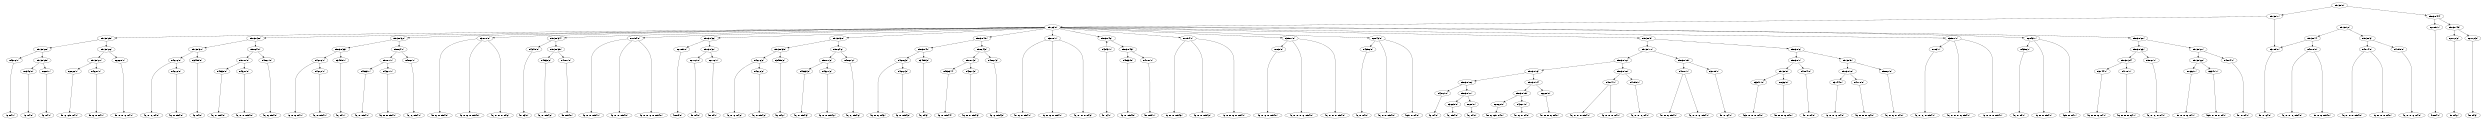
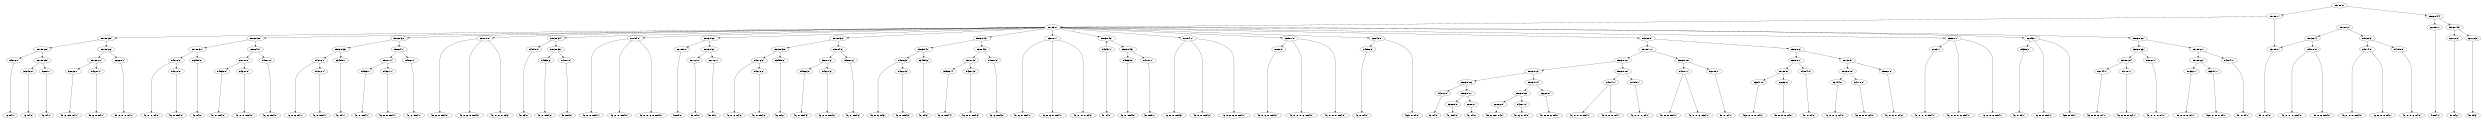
  digraph {
    "L5130(0)"
    "L5130(1)"
    "L5130(44)"
    "L5130(2)"
    "L5123(0)"
    "L5130(45)"
    "L2185(1)"
    "L5130(3)"
    "L5130(4)"
    "L3981(0)"
    "L2843(0)"
    "L5130(5)"
    "L3981(1)"
    "L2843(1)"
    "L5130(20)"
    "L5130(25)"
    "L5130(30)"
    "L5130(32)"
    "L3870(0)"
    "L5130(34)"
    "L1194(0)"
    "L5130(36)"
    "L5130(38)"
    "L5130(40)"
    "L3870(1)"
    "L5130(42)"
    "L1194(1)"
    "L2172(2)"
    "L2172(3)"
    "L4759(0)"
    "L4874(0)"
    "L4070(0)"
    "L3109(0)"
    "L783(0)"
    "L4356(0)"
    "L5130(6)"
    "L5130(11)"
    "L783(1)"
    "L4356(1)"
    "L5130(21)"
    "L5130(23)"
    "L5130(26)"
    "L5130(28)"
    "L5064(0)"
    "L5130(31)"
    "L5064(1)"
    "L5130(33)"
    "L5130(35)"
    n49 [label="L4348(0)"]
    "L5130(37)"
    "L2185(0)"
    "L5064(2)"
    "L5130(39)"
    "L5064(3)"
    "L5130(41)"
    "L5130(43)"
    "L4343(1)"
    "L5130(7)"
    "L5130(9)"
    "L5130(12)"
    "L5130(19)"
    "L5130(22)"
    "L4004(1)"
    "L5130(24)"
    "L5067(1)"
    "L5130(27)"
    "L2228(1)"
    "L4372(1)"
    "L5130(29)"
    "L5101(0)"
    "L4861(0)"
    "L4676(0)"
    "L3495(0)"
    "L5101(1)"
    "L4861(1)"
    "L4676(1)"
    "L3495(1)"
    "L4933(2)"
    "L4181(0)"
    "L2172(0)"
    "L2172(1)"
    "L5101(2)"
    "L4861(2)"
    "L4676(2)"
    "L3495(2)"
    "L5101(3)"
    "L4861(3)"
    "L4676(3)"
    "L3495(3)"
    "L4933(5)"
    "L4181(1)"
    "L5130(8)"
    "L4004(0)"
    "L5130(10)"
    "L5067(0)"
    "L5130(13)"
    "L5130(18)"
    "L4070(1)"
    "L3109(1)"
    "L1632(1)"
    "L3347(1)"
    "L4778(1)"
    "L3144(1)"
    "L2822(1)"
    "L4227(1)"
    "L820(1)"
    "L1342(0)"
    "L4933(0)"
    "L4321(0)"
    "L4672(0)"
    "L4933(1)"
    "L4321(1)"
    "L4672(1)"
    "L4933(3)"
    "L4321(2)"
    "L4672(2)"
    "L4933(4)"
    "L4321(3)"
    "L4672(3)"
    "L1632(0)"
    "L3347(0)"
    "L4778(0)"
    "L3144(0)"
    "L5130(14)"
    "L5130(16)"
    "L4759(1)"
    "L4874(1)"
    "L5130(15)"
    "L2228(0)"
    "L4372(0)"
    "L5130(17)"
    "L2822(0)"
    "L4227(0)"
    "L820(0)"
    "L3665(0)"
    "[C  E  F  G  A](0)"
    "[C  D  E  F  A](0)"
    "[C  D  F  A  Ais](0)"
    "[C  D  F  G  Ais](0)"
    "[D  F  G  Ais](0)"
    "[D  F  G](0)"
    "[C  E  G  A  Ais](0)"
    "[C  D  E  F  G  Ais](0)"
    "[C  D  E  F  Ais](0)"
    "[C  F  A](0)"
-   "[C  F  A  Ais](0)"
    "[Cis  F  A](0)"
    "[D  E  F  G  A](0)"
    "[Cis  D  E  F  A](0)"
    "[D  F  A](0)"
    "[C  D  E  F  G](0)"
    "[C  D  E  G  B](0)"
    "[C  E  G  A  B](0)"
    "[F  G  Gis  B](0)"
    "[F  G  A  B](0)"
    "[D  E  F  G  B](0)"
    "[C  E](0)"
    "[C  B](0)"
    "[G  Ais](0)"
    "[C  E  F  G  A](1)"
    "[C  D  E  F  A](1)"
    "[C  D  F  A  Ais](1)"
    "[C  D  F  G  Ais](1)"
    "[D  F  G  Ais](1)"
    "[D  F  G](1)"
    "[C  E  G  A  Ais](1)"
    "[C  D  E  F  G  Ais](1)"
    "[C  D  E  F  Ais](1)"
    "[C  F  A](1)"
    "[C  F  A  Ais](1)"
    "[Cis  F  A](1)"
    "[D  E  F  G  A](1)"
    "[Cis  D  E  F  A](1)"
    "[D  F  A](1)"
    "[C  D  E  F  G](1)"
    "[C  D  E  G  B](1)"
    "[C  E  G  A  B](1)"
    "[F  G  Gis  B](1)"
    "[F  G  A  B](1)"
    "[D  E  F  G  B](1)"
    "[C  E](1)"
    "[C  B](1)"
    "[C  D](0)"
    "[C  D  Ais](0)"
    "[C  E  F  Ais](0)"
    "[C  G  Ais](0)"
    "[C  A  Ais](0)"
    "[C  F  G  A](0)"
    "[C  A](0)"
    "[C  D  Ais](1)"
    "[C  E  F  Ais](1)"
    "[C  G  Ais](1)"
    "[C  A  Ais](1)"
    "[C  F  G  A](1)"
    "[C  A](1)"
    "[C  F  G  A  Ais](0)"
    "[C  D  E  F  A](2)"
    "[F  G  A  Ais](0)"
    "[C  D  Ais](2)"
    "[A  Ais](0)"
    "[F  G](0)"
    "[C  D  E  Ais](0)"
    "[C  E  F  G  A  Ais](0)"
    "[C  D  E  Ais](1)"
    "[F  A](0)"
    "[F  A](1)"
    "[rest](0)"
    "[C  D  Ais](3)"
    "[C  E  F  Ais](2)"
    "[C  G  Ais](2)"
    "[C  A  Ais](2)"
    "[C  F  G  A](2)"
    "[C  A](2)"
    "[C  D  Ais](4)"
    "[C  E  F  Ais](3)"
    "[C  G  Ais](3)"
    "[C  A  Ais](3)"
    "[C  F  G  A](3)"
    "[C  A](3)"
    "[C  F  G  A  Ais](1)"
    "[C  D  E  F  A](3)"
    "[F  G  A  Ais](1)"
    "[C  D  Ais](5)"
    "[A  Ais](1)"
    "[F  G](1)"
    "[C  D  E  Ais](2)"
    "[C  E  F  G  A  Ais](1)"
    "[C  D  E  Ais](3)"
    "[F  A](2)"
    "[F  A](3)"
    "[rest](1)"
    subgraph sub_1 {
      rank=min
      "L5130(0)"
    }
    subgraph sub_2 {
      rank=same
      "L5130(1)"
      "L5130(44)"
    }
    subgraph sub_3 {
      rank=same
      "L5130(2)"
      "L5123(0)"
      "L5130(45)"
      "L2185(1)"
    }
    subgraph sub_4 {
      rank=same
      "L5130(3)"
      "L5130(4)"
      "L3981(0)"
      "L2843(0)"
      "L5130(5)"
      "L3981(1)"
      "L2843(1)"
      "L5130(20)"
      "L5130(25)"
      "L5130(30)"
      "L5130(32)"
      "L3870(0)"
      "L5130(34)"
      "L1194(0)"
      "L5130(36)"
      "L5130(38)"
      "L5130(40)"
      "L3870(1)"
      "L5130(42)"
      "L1194(1)"
      "L2172(2)"
      "L2172(3)"
    }
    subgraph sub_5 {
      rank=same
      "L4759(0)"
      "L4874(0)"
      "L4070(0)"
      "L3109(0)"
      "L783(0)"
      "L4356(0)"
      "L5130(6)"
      "L5130(11)"
      "L783(1)"
      "L4356(1)"
      "L5130(21)"
      "L5130(23)"
      "L5130(26)"
      "L5130(28)"
      "L5064(0)"
      "L5130(31)"
      "L5064(1)"
      "L5130(33)"
      "L5130(35)"
      n49
      "L5130(37)"
      "L2185(0)"
      "L5064(2)"
      "L5130(39)"
      "L5064(3)"
      "L5130(41)"
      "L5130(43)"
      "L4343(1)"
    }
    subgraph sub_6 {
      rank=same
      "L5130(7)"
      "L5130(9)"
      "L5130(12)"
      "L5130(19)"
      "L5130(22)"
      "L4004(1)"
      "L5130(24)"
      "L5067(1)"
      "L5130(27)"
      "L2228(1)"
      "L4372(1)"
      "L5130(29)"
      "L5101(0)"
      "L4861(0)"
      "L4676(0)"
      "L3495(0)"
      "L5101(1)"
      "L4861(1)"
      "L4676(1)"
      "L3495(1)"
      "L4933(2)"
      "L4181(0)"
      "L2172(0)"
      "L2172(1)"
      "L5101(2)"
      "L4861(2)"
      "L4676(2)"
      "L3495(2)"
      "L5101(3)"
      "L4861(3)"
      "L4676(3)"
      "L3495(3)"
      "L4933(5)"
      "L4181(1)"
    }
    subgraph sub_7 {
      rank=same
      "L5130(8)"
      "L4004(0)"
      "L5130(10)"
      "L5067(0)"
      "L5130(13)"
      "L5130(18)"
      "L4070(1)"
      "L3109(1)"
      "L1632(1)"
      "L3347(1)"
      "L4778(1)"
      "L3144(1)"
      "L2822(1)"
      "L4227(1)"
      "L820(1)"
      "L1342(0)"
      "L4933(0)"
      "L4321(0)"
      "L4672(0)"
      "L4933(1)"
      "L4321(1)"
      "L4672(1)"
      "L4933(3)"
      "L4321(2)"
      "L4672(2)"
      "L4933(4)"
      "L4321(3)"
      "L4672(3)"
    }
    subgraph sub_8 {
      rank=same
      "L1632(0)"
      "L3347(0)"
      "L4778(0)"
      "L3144(0)"
      "L5130(14)"
      "L5130(16)"
      "L4759(1)"
      "L4874(1)"
    }
    subgraph sub_9 {
      rank=same
      "L5130(15)"
      "L2228(0)"
      "L4372(0)"
      "L5130(17)"
    }
    subgraph sub_10 {
      rank=same
      "L2822(0)"
      "L4227(0)"
      "L820(0)"
      "L3665(0)"
    }
    subgraph sub_11 {
      rank=max
      "[C  E  F  G  A](0)"
      "[C  D  E  F  A](0)"
      "[C  D  F  A  Ais](0)"
      "[C  D  F  G  Ais](0)"
      "[D  F  G  Ais](0)"
      "[D  F  G](0)"
      "[C  E  G  A  Ais](0)"
      "[C  D  E  F  G  Ais](0)"
      "[C  D  E  F  Ais](0)"
      "[C  F  A](0)"
-     "[C  F  A  Ais](0)"
      "[Cis  F  A](0)"
      "[D  E  F  G  A](0)"
      "[Cis  D  E  F  A](0)"
      "[D  F  A](0)"
      "[C  D  E  F  G](0)"
      "[C  D  E  G  B](0)"
      "[C  E  G  A  B](0)"
      "[F  G  Gis  B](0)"
      "[F  G  A  B](0)"
      "[D  E  F  G  B](0)"
      "[C  E](0)"
      "[C  B](0)"
      "[G  Ais](0)"
      "[C  E  F  G  A](1)"
      "[C  D  E  F  A](1)"
      "[C  D  F  A  Ais](1)"
      "[C  D  F  G  Ais](1)"
      "[D  F  G  Ais](1)"
      "[D  F  G](1)"
      "[C  E  G  A  Ais](1)"
      "[C  D  E  F  G  Ais](1)"
      "[C  D  E  F  Ais](1)"
      "[C  F  A](1)"
      "[C  F  A  Ais](1)"
      "[Cis  F  A](1)"
      "[D  E  F  G  A](1)"
      "[Cis  D  E  F  A](1)"
      "[D  F  A](1)"
      "[C  D  E  F  G](1)"
      "[C  D  E  G  B](1)"
      "[C  E  G  A  B](1)"
      "[F  G  Gis  B](1)"
      "[F  G  A  B](1)"
      "[D  E  F  G  B](1)"
      "[C  E](1)"
      "[C  B](1)"
      "[C  D](0)"
      "[C  D  Ais](0)"
      "[C  E  F  Ais](0)"
      "[C  G  Ais](0)"
      "[C  A  Ais](0)"
      "[C  F  G  A](0)"
      "[C  A](0)"
      "[C  D  Ais](1)"
      "[C  E  F  Ais](1)"
      "[C  G  Ais](1)"
      "[C  A  Ais](1)"
      "[C  F  G  A](1)"
      "[C  A](1)"
      "[C  F  G  A  Ais](0)"
      "[C  D  E  F  A](2)"
      "[F  G  A  Ais](0)"
      "[C  D  Ais](2)"
      "[A  Ais](0)"
      "[F  G](0)"
      "[C  D  E  Ais](0)"
      "[C  E  F  G  A  Ais](0)"
      "[C  D  E  Ais](1)"
      "[F  A](0)"
      "[F  A](1)"
      "[rest](0)"
      "[C  D  Ais](3)"
      "[C  E  F  Ais](2)"
      "[C  G  Ais](2)"
      "[C  A  Ais](2)"
      "[C  F  G  A](2)"
      "[C  A](2)"
      "[C  D  Ais](4)"
      "[C  E  F  Ais](3)"
      "[C  G  Ais](3)"
      "[C  A  Ais](3)"
      "[C  F  G  A](3)"
      "[C  A](3)"
      "[C  F  G  A  Ais](1)"
      "[C  D  E  F  A](3)"
      "[F  G  A  Ais](1)"
      "[C  D  Ais](5)"
      "[A  Ais](1)"
      "[F  G](1)"
      "[C  D  E  Ais](2)"
      "[C  E  F  G  A  Ais](1)"
      "[C  D  E  Ais](3)"
      "[F  A](2)"
      "[F  A](3)"
      "[rest](1)"
    }
    "L5130(0)" -> "L5130(1)"
    "L5130(0)" -> "L5130(44)"
    "L5130(1)" -> "L5123(0)"
    "L5130(1)" -> "L3109(0)"
    "L5130(44)" -> "L5130(45)"
    "L5130(44)" -> "L2185(1)"
    "L5130(2)" -> "L5130(3)"
    "L5130(2)" -> "L5130(4)"
    "L5123(0)" -> "L3981(0)"
    "L5123(0)" -> "L2843(0)"
    "L5123(0)" -> "L5130(5)"
    "L5123(0)" -> "L3981(1)"
    "L5123(0)" -> "L2843(1)"
    "L5123(0)" -> "L5130(20)"
    "L5123(0)" -> "L5130(25)"
    "L5123(0)" -> "L5130(30)"
    "L5123(0)" -> "L5130(32)"
    "L5123(0)" -> "L3870(0)"
    "L5123(0)" -> "L5130(34)"
    "L5123(0)" -> "L1194(0)"
    "L5123(0)" -> "L5130(36)"
    "L5123(0)" -> "L5130(38)"
    "L5123(0)" -> "L5130(40)"
    "L5123(0)" -> "L3870(1)"
    "L5123(0)" -> "L5130(42)"
    "L5123(0)" -> "L1194(1)"
    "L5130(45)" -> "L2172(2)"
    "L5130(45)" -> "L2172(3)"
    "L2185(1)" -> "[rest](1)"
    "L5130(3)" -> "L4759(0)"
    "L5130(3)" -> "L4874(0)"
    "L5130(4)" -> "L4070(0)"
    "L5130(4)" -> "L3109(0)"
    "L3981(0)" -> "L783(0)"
    "L3981(0)" -> "[C  D  E  F  G  Ais](0)"
    "L3981(0)" -> "[C  D  E  F  Ais](0)"
    "L2843(0)" -> "L4356(0)"
-   "L2843(0)" -> "[C  F  A  Ais](0)"
    "L2843(0)" -> "[Cis  F  A](0)"
    "L5130(5)" -> "L5130(6)"
    "L5130(5)" -> "L5130(11)"
    "L3981(1)" -> "L783(1)"
    "L3981(1)" -> "[C  D  E  F  G  Ais](1)"
    "L3981(1)" -> "[C  D  E  F  Ais](1)"
    "L2843(1)" -> "L4356(1)"
    "L2843(1)" -> "[C  F  A  Ais](1)"
    "L2843(1)" -> "[Cis  F  A](1)"
    "L5130(20)" -> "L5130(21)"
    "L5130(20)" -> "L5130(23)"
    "L5130(25)" -> "L5130(26)"
    "L5130(25)" -> "L5130(28)"
    "L5130(30)" -> "L5064(0)"
    "L5130(30)" -> "L5130(31)"
    "L5130(32)" -> "L5064(1)"
    "L5130(32)" -> "L5130(33)"
    "L3870(0)" -> "[C  F  G  A  Ais](0)"
    "L3870(0)" -> "[C  D  E  F  A](2)"
    "L3870(0)" -> "[F  G  A  Ais](0)"
    "L5130(34)" -> "L5130(35)"
    "L5130(34)" -> n49
    "L1194(0)" -> "[C  D  E  Ais](0)"
    "L1194(0)" -> "[C  E  F  G  A  Ais](0)"
    "L1194(0)" -> "[C  D  E  Ais](1)"
    "L5130(36)" -> "L5130(37)"
    "L5130(36)" -> "L2185(0)"
    "L5130(38)" -> "L5064(2)"
    "L5130(38)" -> "L5130(39)"
    "L5130(40)" -> "L5064(3)"
    "L5130(40)" -> "L5130(41)"
    "L3870(1)" -> "[C  F  G  A  Ais](1)"
    "L3870(1)" -> "[C  D  E  F  A](3)"
    "L3870(1)" -> "[F  G  A  Ais](1)"
    "L5130(42)" -> "L5130(43)"
    "L1194(1)" -> "[C  D  E  Ais](2)"
    "L1194(1)" -> "[C  E  F  G  A  Ais](1)"
    "L1194(1)" -> "[C  D  E  Ais](3)"
    "L2172(2)" -> "[F  A](2)"
    "L2172(3)" -> "[F  A](3)"
    "L4759(0)" -> "[C  E  F  G  A](0)"
    "L4874(0)" -> "[C  D  E  F  A](0)"
    "L4874(0)" -> "[C  D  F  A  Ais](0)"
    "L4070(0)" -> "[C  D  F  G  Ais](0)"
    "L4070(0)" -> "[D  F  G  Ais](0)"
    "L3109(0)" -> "[D  F  G](0)"
    "L783(0)" -> "[C  E  G  A  Ais](0)"
    "L4356(0)" -> "[C  F  A](0)"
    "L5130(6)" -> "L5130(7)"
    "L5130(6)" -> "L5130(9)"
    "L5130(11)" -> "L5130(12)"
    "L5130(11)" -> "L5130(19)"
    "L783(1)" -> "[C  E  G  A  Ais](1)"
    "L4356(1)" -> "[C  F  A](1)"
    "L5130(21)" -> "L5130(22)"
    "L5130(21)" -> "L4004(1)"
    "L5130(23)" -> "L5130(24)"
    "L5130(23)" -> "L5067(1)"
    "L5130(26)" -> "L5130(27)"
    "L5130(26)" -> "L2228(1)"
    "L5130(28)" -> "L4372(1)"
    "L5130(28)" -> "L5130(29)"
    "L5064(0)" -> "L5101(0)"
    "L5064(0)" -> "L4861(0)"
    "L5130(31)" -> "L4676(0)"
    "L5130(31)" -> "L3495(0)"
    "L5064(1)" -> "L5101(1)"
    "L5064(1)" -> "L4861(1)"
    "L5130(33)" -> "L4676(1)"
    "L5130(33)" -> "L3495(1)"
    "L5130(35)" -> "L4933(2)"
    "L5130(35)" -> "L4181(0)"
    n49 -> "[F  G](0)"
    "L5130(37)" -> "L2172(0)"
    "L5130(37)" -> "L2172(1)"
    "L2185(0)" -> "[rest](0)"
    "L5064(2)" -> "L5101(2)"
    "L5064(2)" -> "L4861(2)"
    "L5130(39)" -> "L4676(2)"
    "L5130(39)" -> "L3495(2)"
    "L5064(3)" -> "L5101(3)"
    "L5064(3)" -> "L4861(3)"
    "L5130(41)" -> "L4676(3)"
    "L5130(41)" -> "L3495(3)"
    "L5130(43)" -> "L4933(5)"
    "L5130(43)" -> "L4181(1)"
    "L4343(1)" -> "L5130(42)"
    "L4343(1)" -> "[F  G](1)"
    "L5130(7)" -> "L5130(8)"
    "L5130(7)" -> "L4004(0)"
    "L5130(9)" -> "L5130(10)"
    "L5130(9)" -> "L5067(0)"
    "L5130(12)" -> "L5130(13)"
    "L5130(12)" -> "L5130(18)"
    "L5130(19)" -> "L4070(1)"
    "L5130(19)" -> "L3109(1)"
    "L5130(22)" -> "L1632(1)"
    "L5130(22)" -> "L3347(1)"
    "L4004(1)" -> "[D  F  A](1)"
    "L5130(24)" -> "L4778(1)"
    "L5130(24)" -> "L3144(1)"
    "L5067(1)" -> "[C  E  G  A  B](1)"
    "L5130(27)" -> "L2822(1)"
    "L5130(27)" -> "L4227(1)"
    "L2228(1)" -> "[D  E  F  G  B](1)"
    "L4372(1)" -> "[C  E](1)"
    "L5130(29)" -> "L820(1)"
    "L5130(29)" -> "L1342(0)"
    "L5101(0)" -> "L4933(0)"
    "L5101(0)" -> "L4321(0)"
    "L4861(0)" -> "[C  G  Ais](0)"
    "L4676(0)" -> "L4672(0)"
    "L4676(0)" -> "[C  F  G  A](0)"
    "L3495(0)" -> "[C  A](0)"
    "L5101(1)" -> "L4933(1)"
    "L5101(1)" -> "L4321(1)"
    "L4861(1)" -> "[C  G  Ais](1)"
    "L4676(1)" -> "L4672(1)"
    "L4676(1)" -> "[C  F  G  A](1)"
    "L3495(1)" -> "[C  A](1)"
    "L4933(2)" -> "[C  D  Ais](2)"
    "L4181(0)" -> "[A  Ais](0)"
    "L2172(0)" -> "[F  A](0)"
    "L2172(1)" -> "[F  A](1)"
    "L5101(2)" -> "L4933(3)"
    "L5101(2)" -> "L4321(2)"
    "L4861(2)" -> "[C  G  Ais](2)"
    "L4676(2)" -> "L4672(2)"
    "L4676(2)" -> "[C  F  G  A](2)"
    "L3495(2)" -> "[C  A](2)"
    "L5101(3)" -> "L4933(4)"
    "L5101(3)" -> "L4321(3)"
    "L4861(3)" -> "[C  G  Ais](3)"
    "L4676(3)" -> "L4672(3)"
    "L4676(3)" -> "[C  F  G  A](3)"
    "L3495(3)" -> "[C  A](3)"
    "L4933(5)" -> "[C  D  Ais](5)"
    "L4181(1)" -> "[A  Ais](1)"
    "L5130(8)" -> "L1632(0)"
    "L5130(8)" -> "L3347(0)"
    "L4004(0)" -> "[D  F  A](0)"
    "L5130(10)" -> "L4778(0)"
    "L5130(10)" -> "L3144(0)"
    "L5067(0)" -> "[C  E  G  A  B](0)"
    "L5130(13)" -> "L5130(14)"
    "L5130(13)" -> "L5130(16)"
    "L5130(18)" -> "L4759(1)"
    "L5130(18)" -> "L4874(1)"
    "L4070(1)" -> "[C  D  F  G  Ais](1)"
    "L4070(1)" -> "[D  F  G  Ais](1)"
    "L3109(1)" -> "[D  F  G](1)"
    "L1632(1)" -> "[D  E  F  G  A](1)"
    "L3347(1)" -> "[Cis  D  E  F  A](1)"
    "L4778(1)" -> "[C  D  E  F  G](1)"
    "L3144(1)" -> "[C  D  E  G  B](1)"
    "L2822(1)" -> "[F  G  Gis  B](1)"
    "L4227(1)" -> "[F  G  A  B](1)"
    "L820(1)" -> "[C  B](1)"
    "L1342(0)" -> "[C  D](0)"
    "L4933(0)" -> "[C  D  Ais](0)"
    "L4321(0)" -> "[C  E  F  Ais](0)"
    "L4672(0)" -> "[C  A  Ais](0)"
    "L4933(1)" -> "[C  D  Ais](1)"
    "L4321(1)" -> "[C  E  F  Ais](1)"
    "L4672(1)" -> "[C  A  Ais](1)"
    "L4933(3)" -> "[C  D  Ais](3)"
    "L4321(2)" -> "[C  E  F  Ais](2)"
    "L4672(2)" -> "[C  A  Ais](2)"
    "L4933(4)" -> "[C  D  Ais](4)"
    "L4321(3)" -> "[C  E  F  Ais](3)"
    "L4672(3)" -> "[C  A  Ais](3)"
    "L1632(0)" -> "[D  E  F  G  A](0)"
    "L3347(0)" -> "[Cis  D  E  F  A](0)"
    "L4778(0)" -> "[C  D  E  F  G](0)"
    "L3144(0)" -> "[C  D  E  G  B](0)"
    "L5130(14)" -> "L5130(15)"
    "L5130(14)" -> "L2228(0)"
    "L5130(16)" -> "L4372(0)"
    "L5130(16)" -> "L5130(17)"
    "L4759(1)" -> "[C  E  F  G  A](1)"
    "L4874(1)" -> "[C  D  E  F  A](1)"
    "L4874(1)" -> "[C  D  F  A  Ais](1)"
    "L5130(15)" -> "L2822(0)"
    "L5130(15)" -> "L4227(0)"
    "L2228(0)" -> "[D  E  F  G  B](0)"
    "L4372(0)" -> "[C  E](0)"
    "L5130(17)" -> "L820(0)"
    "L5130(17)" -> "L3665(0)"
    "L2822(0)" -> "[F  G  Gis  B](0)"
    "L4227(0)" -> "[F  G  A  B](0)"
    "L820(0)" -> "[C  B](0)"
    "L3665(0)" -> "[G  Ais](0)"
  }
